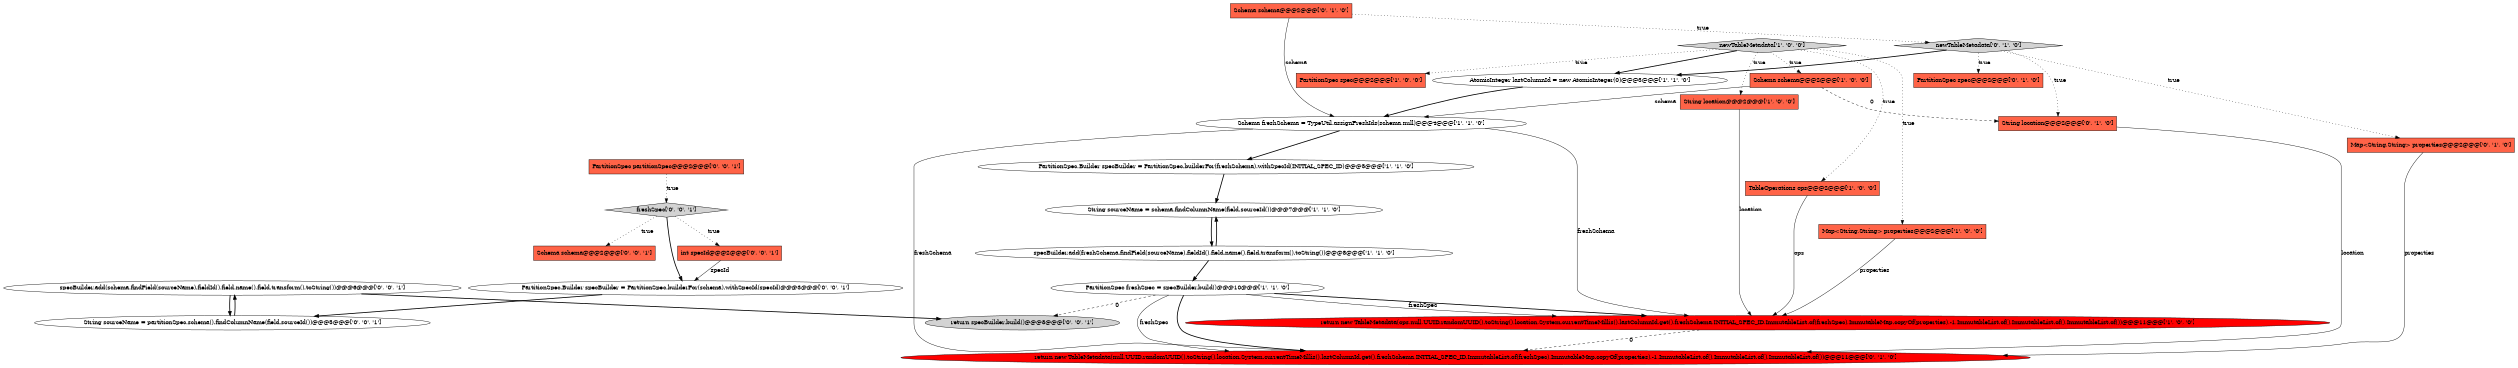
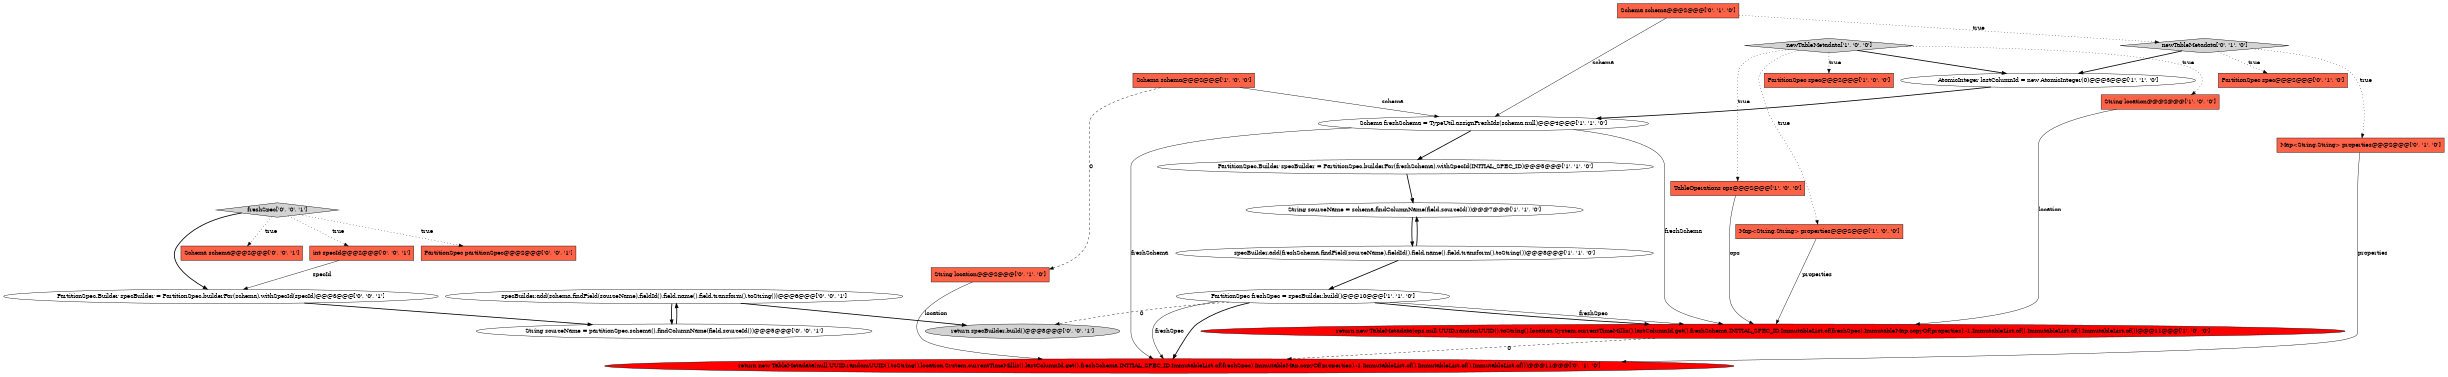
  digraph {
    node [fillcolor=tomato shape=ellipse style=filled]
    edge [style=bold]
    n1 [fillcolor=white label="PartitionSpec freshSpec = specBuilder.build()@@@10@@@['1', '1', '0']"]
    n2 [fillcolor=lightgray label="return specBuilder.build()@@@8@@@['0', '0', '1']"]
    n3 [fillcolor=red label="return new TableMetadata(null,UUID.randomUUID().toString(),location,System.currentTimeMillis(),lastColumnId.get(),freshSchema,INITIAL_SPEC_ID,ImmutableList.of(freshSpec),ImmutableMap.copyOf(properties),-1,ImmutableList.of(),ImmutableList.of(),ImmutableList.of())@@@11@@@['0', '1', '0']"]
    n4 [fillcolor=red label="return new TableMetadata(ops,null,UUID.randomUUID().toString(),location,System.currentTimeMillis(),lastColumnId.get(),freshSchema,INITIAL_SPEC_ID,ImmutableList.of(freshSpec),ImmutableMap.copyOf(properties),-1,ImmutableList.of(),ImmutableList.of(),ImmutableList.of())@@@11@@@['1', '0', '0']"]
    n5 [fillcolor=white label="specBuilder.add(freshSchema.findField(sourceName).fieldId(),field.name(),field.transform().toString())@@@8@@@['1', '1', '0']"]
    n6 [fillcolor=white label="String sourceName = schema.findColumnName(field.sourceId())@@@7@@@['1', '1', '0']"]
    n7 [fillcolor=white label="PartitionSpec.Builder specBuilder = PartitionSpec.builderFor(schema).withSpecId(specId)@@@3@@@['0', '0', '1']"]
    n8 [fillcolor=white label="String sourceName = partitionSpec.schema().findColumnName(field.sourceId())@@@5@@@['0', '0', '1']"]
    n9 [fillcolor=white label="specBuilder.add(schema.findField(sourceName).fieldId(),field.name(),field.transform().toString())@@@6@@@['0', '0', '1']"]
    n10 [fillcolor=lightgray label="newTableMetadata['1', '0', '0']" shape=diamond]
    n11 [label="String location@@@2@@@['1', '0', '0']" shape=box]
    n12 [fillcolor=white label="AtomicInteger lastColumnId = new AtomicInteger(0)@@@3@@@['1', '1', '0']"]
    n13 [label="PartitionSpec spec@@@2@@@['1', '0', '0']" shape=box]
    n14 [label="Schema schema@@@2@@@['1', '0', '0']" shape=box]
    n15 [label="TableOperations ops@@@2@@@['1', '0', '0']" shape=box]
    n16 [label="Map<String,String> properties@@@2@@@['1', '0', '0']" shape=box]
    n17 [fillcolor=white label="Schema freshSchema = TypeUtil.assignFreshIds(schema,null)@@@4@@@['1', '1', '0']"]
    n18 [label="String location@@@2@@@['0', '1', '0']" shape=box]
    n19 [fillcolor=white label="PartitionSpec.Builder specBuilder = PartitionSpec.builderFor(freshSchema).withSpecId(INITIAL_SPEC_ID)@@@5@@@['1', '1', '0']"]
    n20 [label="PartitionSpec partitionSpec@@@2@@@['0', '0', '1']" shape=box]
    n21 [label="Schema schema@@@2@@@['0', '1', '0']" shape=box]
    n22 [fillcolor=lightgray label="newTableMetadata['0', '1', '0']" shape=diamond]
    n23 [label="PartitionSpec spec@@@2@@@['0', '1', '0']" shape=box]
    n24 [label="int specId@@@2@@@['0', '0', '1']" shape=box]
    n25 [label="Map<String,String> properties@@@2@@@['0', '1', '0']" shape=box]
    n26 [label="Schema schema@@@2@@@['0', '0', '1']" shape=box]
    n27 [fillcolor=lightgray label="freshSpec['0', '0', '1']" shape=diamond]
    n1 -> n2 [label=0 style=dashed]
    n1 -> n3 [label=freshSpec style=solid]
    n1 -> n3
    n1 -> n4
    n1 -> n4 [label=freshSpec style=solid]
    n4 -> n3 [label=0 style=dashed]
    n5 -> n1
    n5 -> n6
    n6 -> n5
    n7 -> n8
    n8 -> n9
    n9 -> n2
    n9 -> n8
    n10 -> n11 [label=true style=dotted]
    n10 -> n12
    n10 -> n13 [label=true style=dotted]
-   n10 -> n14 [label=true style=dotted]
    n10 -> n15 [label=true style=dotted]
    n10 -> n16 [label=true style=dotted]
    n11 -> n4 [label=location style=solid]
    n12 -> n17
    n14 -> n17 [label=schema style=solid]
    n14 -> n18 [label=0 style=dashed]
    n15 -> n4 [label=ops style=solid]
    n16 -> n4 [label=properties style=solid]
    n17 -> n3 [label=freshSchema style=solid]
    n17 -> n4 [label=freshSchema style=solid]
    n17 -> n19
    n18 -> n3 [label=location style=solid]
    n19 -> n6
    n21 -> n17 [label=schema style=solid]
    n21 -> n22 [label=true style=dotted]
    n22 -> n12
-   n22 -> n18 [label=true style=dotted]
    n22 -> n23 [label=true style=dotted]
    n22 -> n25 [label=true style=dotted]
    n24 -> n7 [label=specId style=solid]
    n25 -> n3 [label=properties style=solid]
    n27 -> n7
-   n20 -> n27 [label=true style=dotted]
+   n27 -> n20 [label=true style=dotted]
    n27 -> n24 [label=true style=dotted]
    n27 -> n26 [label=true style=dotted]
  }
